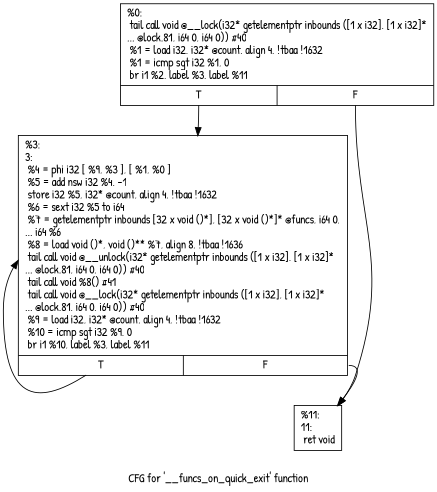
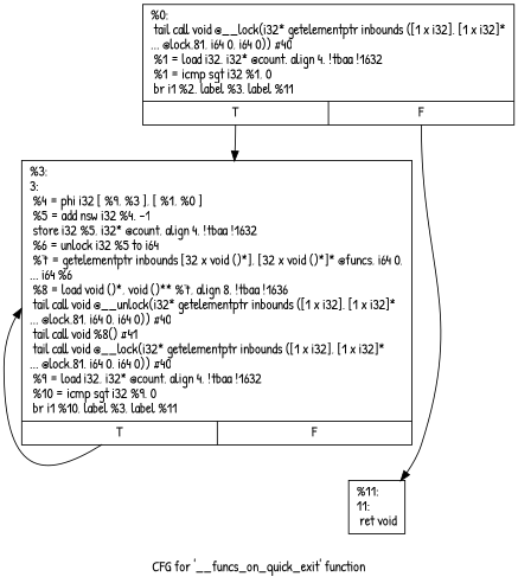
  digraph {
    fontname="Patrick Hand"
    label="CFG for '__funcs_on_quick_exit' function"
    node [fontname="Patrick Hand" shape=record]
    edge [fontname="Patrick Hand" tailport=s0]
    n1 [label="{%0:\l  tail call void @__lock(i32* getelementptr inbounds ([1 x i32], [1 x i32]*\l... @lock.81, i64 0, i64 0)) #40\l  %1 = load i32, i32* @count, align 4, !tbaa !1632\l  %1 = icmp sgt i32 %1, 0\l  br i1 %2, label %3, label %11\l|{<s0>T|<s1>F}}"]
-   n2 [label="{%3:\l3:                                                \l  %4 = phi i32 [ %9, %3 ], [ %1, %0 ]\l  %5 = add nsw i32 %4, -1\l  store i32 %5, i32* @count, align 4, !tbaa !1632\l  %6 = sext i32 %5 to i64\l  %7 = getelementptr inbounds [32 x void ()*], [32 x void ()*]* @funcs, i64 0,\l... i64 %6\l  %8 = load void ()*, void ()** %7, align 8, !tbaa !1636\l  tail call void @__unlock(i32* getelementptr inbounds ([1 x i32], [1 x i32]*\l... @lock.81, i64 0, i64 0)) #40\l  tail call void %8() #41\l  tail call void @__lock(i32* getelementptr inbounds ([1 x i32], [1 x i32]*\l... @lock.81, i64 0, i64 0)) #40\l  %9 = load i32, i32* @count, align 4, !tbaa !1632\l  %10 = icmp sgt i32 %9, 0\l  br i1 %10, label %3, label %11\l|{<s0>T|<s1>F}}"]
+   n2 [label="{%3:\l3:                                                \l  %4 = phi i32 [ %9, %3 ], [ %1, %0 ]\l  %5 = add nsw i32 %4, -1\l  store i32 %5, i32* @count, align 4, !tbaa !1632\l  %6 = unlock i32 %5 to i64\l  %7 = getelementptr inbounds [32 x void ()*], [32 x void ()*]* @funcs, i64 0,\l... i64 %6\l  %8 = load void ()*, void ()** %7, align 8, !tbaa !1636\l  tail call void @__unlock(i32* getelementptr inbounds ([1 x i32], [1 x i32]*\l... @lock.81, i64 0, i64 0)) #40\l  tail call void %8() #41\l  tail call void @__lock(i32* getelementptr inbounds ([1 x i32], [1 x i32]*\l... @lock.81, i64 0, i64 0)) #40\l  %9 = load i32, i32* @count, align 4, !tbaa !1632\l  %10 = icmp sgt i32 %9, 0\l  br i1 %10, label %3, label %11\l|{<s0>T|<s1>F}}"]
    n3 [label="{%11:\l11:                                               \l  ret void\l}"]
    n1 -> n2
    n1 -> n3 [tailport=s1]
    n2 -> n2
-   n2 -> n3 [tailport=s1]
  }
